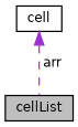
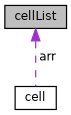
  digraph {
    node [color=black fontname=Helvetica fontsize=10 shape=record style=filled]
    n1 [fillcolor=grey75 fontcolor=black height=0.2 label=cellList width=0.4]
    n2 [fillcolor=white height=0.2 label=cell width=0.4]
-   n2 -> n1 [color=darkorchid3 dir=back fontname=Helvetica fontsize=10 label=" arr" labelfontname=Helvetica labelfontsize=10 style=dashed]
+   n1 -> n2 [color=darkorchid3 dir=back fontname=Helvetica fontsize=10 label=" arr" labelfontname=Helvetica labelfontsize=10 style=dashed]
  }
